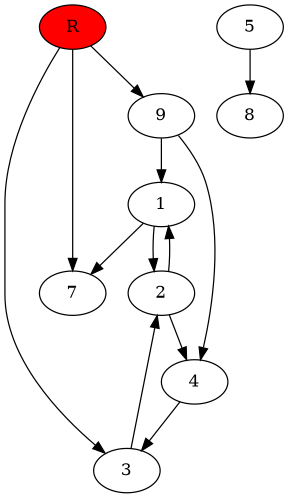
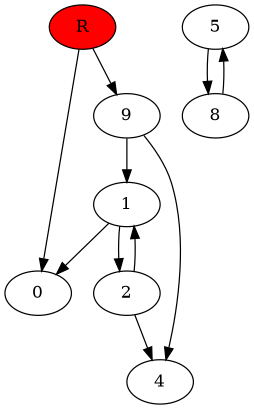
  digraph {
    1
    2
-   7
+   7 [label=0]
    4
-   3
    5
    8
    n8 [label=9]
    R [fillcolor="#ff0000" style=filled]
    1 -> 2
    1 -> 7
    2 -> 1
    2 -> 4
-   4 -> 3
-   3 -> 2
    5 -> 8
+   8 -> 5
    n8 -> 1
    n8 -> 4
    R -> 7
-   R -> 3
    R -> n8
  }
